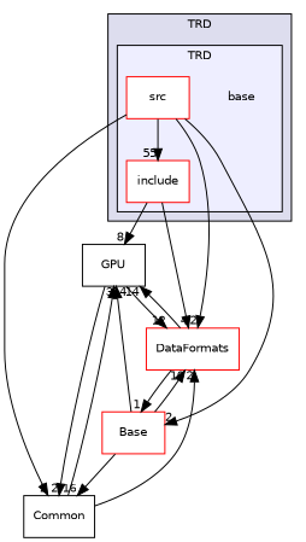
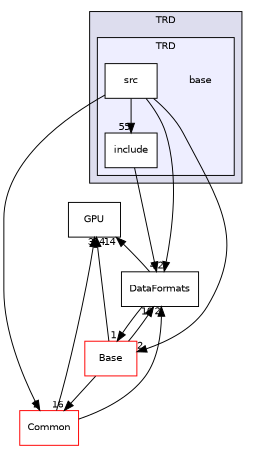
  digraph {
    compound=true
    node [fontname=Helvetica fontsize=10 shape=box color=red]
    edge [headlabel=2 labeldistance=1.5 labelfontname=Helvetica labelfontsize=10]
    n1 [label=base shape=plaintext color=""]
-   n2 [fillcolor=white label=include style=filled]
-   n3 [fillcolor=white label=src style=filled]
+   n2 [color=black fillcolor=white label=include style=filled]
+   n3 [color=black fillcolor=white label=src style=filled]
    n4 [color=black label=GPU]
-   n5 [label=DataFormats]
-   n6 [color=black label=Common]
+   n5 [color=black label=DataFormats]
+   n6 [label=Common]
    n7 [label=Base]
    subgraph cluster_1 {
      bgcolor="#ddddee"
      fontname=Helvetica
      fontsize=10
      label=TRD
      pencolor=black
      subgraph cluster_2 {
        bgcolor="#eeeeff"
        fontname=Helvetica
        fontsize=10
        label=TRD
        pencolor=black
        n1
        n2
        n3
      }
    }
-   n2 -> n4 [headlabel=8]
    n2 -> n5 [headlabel=4]
    n3 -> n2 [headlabel=55]
    n3 -> n5
    n3 -> n6
    n3 -> n7
-   n4 -> n5 [headlabel=12]
-   n4 -> n6
    n5 -> n4 [headlabel=14]
    n5 -> n7 [headlabel=1]
    n6 -> n4 [headlabel=3]
    n6 -> n5
    n7 -> n4 [headlabel=14]
    n7 -> n5 [headlabel=10]
    n7 -> n6 [headlabel=16]
  }
